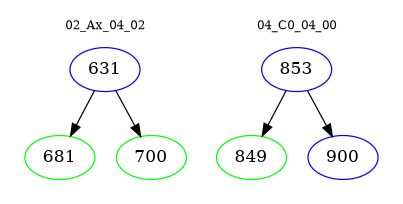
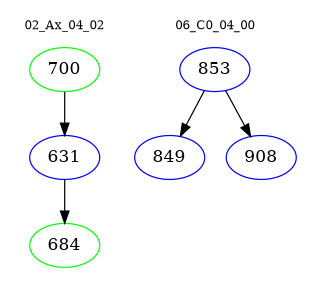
  digraph {
    node [color=blue]
    edge [color=black]
    n1 [label=631]
-   n2 [color=green label=681]
+   n2 [color=green label=684]
    n3 [color=green label=700]
    n4 [label=853]
-   n5 [color=green label=849]
-   n6 [label=900]
+   n5 [label=849]
+   n6 [label=908]
    subgraph cluster_1 {
      color=white
      fontsize=10
      label="02_Ax_04_02"
      n1
      n2
      n3
    }
    subgraph cluster_2 {
      color=white
      fontsize=10
-     label="04_C0_04_00"
+     label="06_C0_04_00"
      n4
      n5
      n6
    }
    n1 -> n2
-   n1 -> n3
+   n3 -> n1
    n4 -> n5
    n4 -> n6
  }
